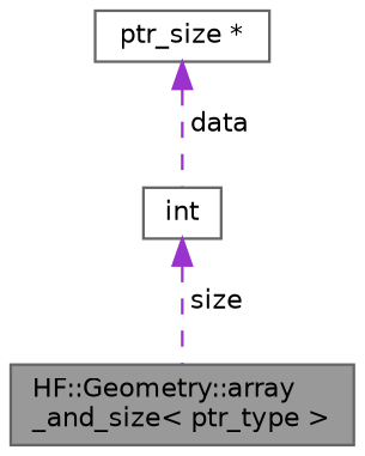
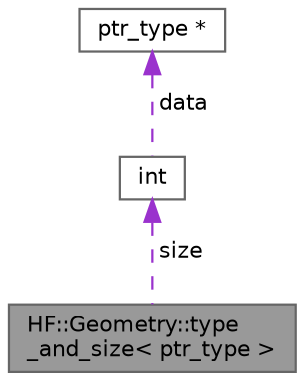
  digraph {
    node [color=gray40 fillcolor=white fontname=Helvetica fontsize=10 shape=box style=filled]
    edge [color=darkorchid3 dir=back fontname=Helvetica fontsize=10 labelfontname=Helvetica labelfontsize=10 style=dashed]
-   n1 [fillcolor=grey60 fontcolor=black height=0.2 label="HF::Geometry::array\l_and_size\< ptr_type \>" width=0.4]
+   n1 [fillcolor=grey60 fontcolor=black height=0.2 label="HF::Geometry::type\l_and_size\< ptr_type \>" width=0.4]
    n2 [height=0.2 label=int width=0.4]
-   n3 [height=0.2 label="ptr_size *" width=0.4]
+   n3 [height=0.2 label="ptr_type *" width=0.4]
    n2 -> n1 [label=" size"]
    n3 -> n2 [label=" data"]
  }
